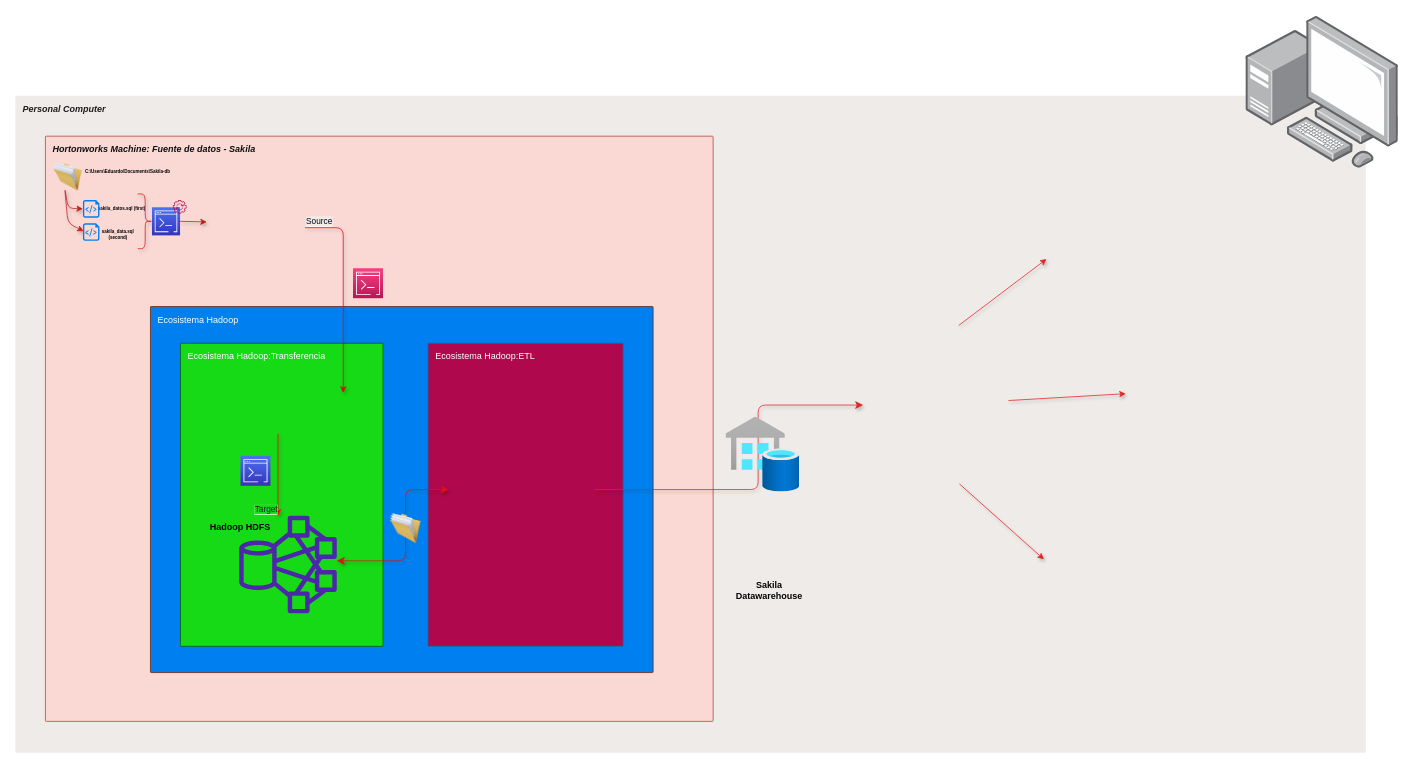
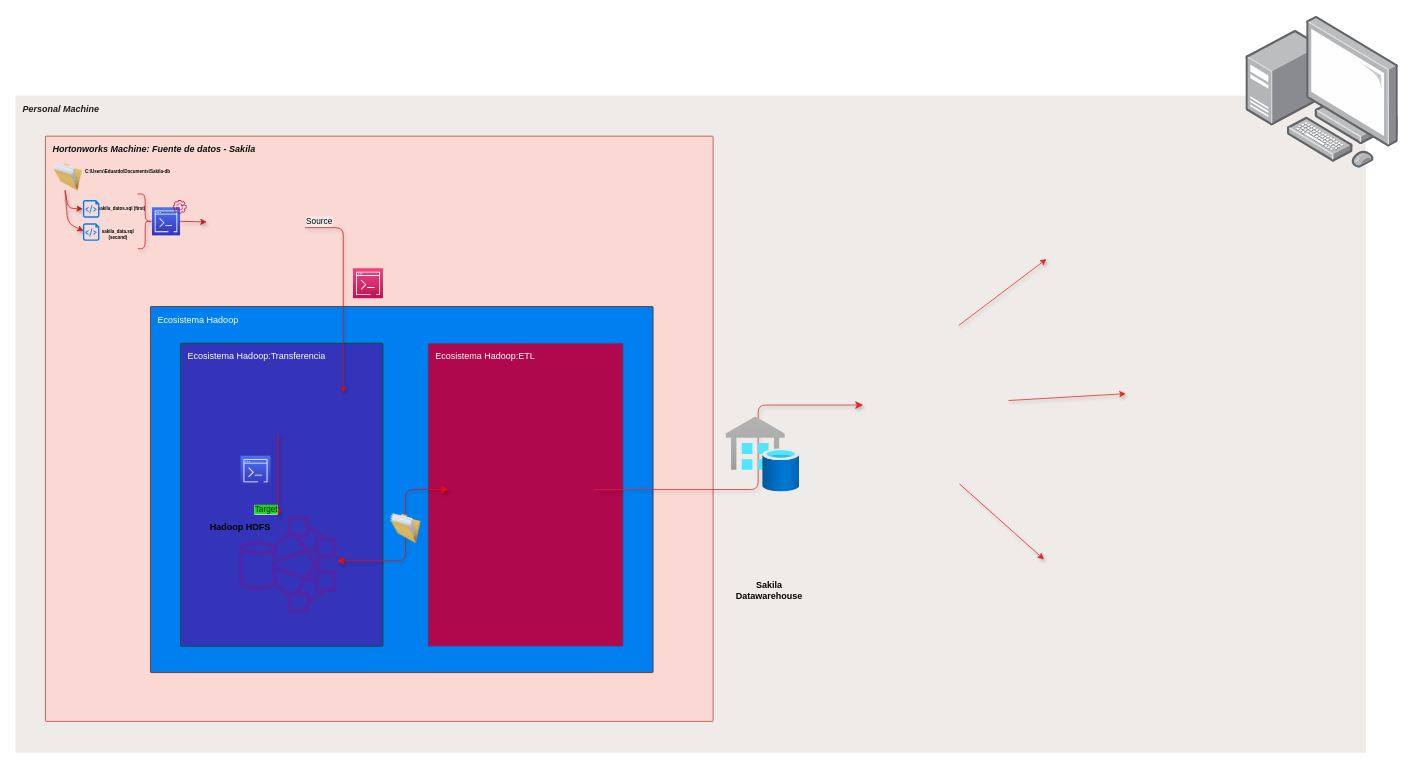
  <mxCell id="0" />
  <mxCell id="1" parent="0" />
- <mxCell id="2" value="&lt;font color=&quot;#1f1e1e&quot;&gt;&lt;b&gt;&lt;i&gt;Personal Computer&lt;/i&gt;&lt;/b&gt;&lt;/font&gt;" style="points=[[0,0,0],[0.25,0,0],[0.5,0,0],[0.75,0,0],[1,0,0],[1,0.25,0],[1,0.5,0],[1,0.75,0],[1,1,0],[0.75,1,0],[0.5,1,0],[0.25,1,0],[0,1,0],[0,0.75,0],[0,0.5,0],[0,0.25,0]];rounded=1;absoluteArcSize=1;arcSize=2;html=1;strokeColor=none;gradientColor=none;shadow=0;dashed=0;fontSize=12;fontColor=#9E9E9E;align=left;verticalAlign=top;spacing=10;spacingTop=-4;whiteSpace=wrap;fillColor=#EFEBE9;glass=0;" vertex="1" parent="1"><mxGeometry x="20" width="1800" height="876" as="geometry" y="127" /></mxCell>
+ <mxCell id="2" value="&lt;font color=&quot;#1f1e1e&quot;&gt;&lt;b&gt;&lt;i&gt;Personal Machine&lt;/i&gt;&lt;/b&gt;&lt;/font&gt;" style="points=[[0,0,0],[0.25,0,0],[0.5,0,0],[0.75,0,0],[1,0,0],[1,0.25,0],[1,0.5,0],[1,0.75,0],[1,1,0],[0.75,1,0],[0.5,1,0],[0.25,1,0],[0,1,0],[0,0.75,0],[0,0.5,0],[0,0.25,0]];rounded=1;absoluteArcSize=1;arcSize=2;html=1;strokeColor=none;gradientColor=none;shadow=0;dashed=0;fontSize=12;fontColor=#9E9E9E;align=left;verticalAlign=top;spacing=10;spacingTop=-4;whiteSpace=wrap;fillColor=#EFEBE9;glass=0;" vertex="1" parent="1"><mxGeometry x="20" width="1800" height="876" as="geometry" y="127" /></mxCell>
  <mxCell id="3" value="&lt;font color=&quot;#0f0f0f&quot;&gt;&lt;b&gt;&lt;i&gt;Hortonworks Machine: Fuente de datos - Sakila&lt;/i&gt;&lt;/b&gt;&lt;/font&gt;" style="points=[[0,0,0],[0.25,0,0],[0.5,0,0],[0.75,0,0],[1,0,0],[1,0.25,0],[1,0.5,0],[1,0.75,0],[1,1,0],[0.75,1,0],[0.5,1,0],[0.25,1,0],[0,1,0],[0,0.75,0],[0,0.5,0],[0,0.25,0]];rounded=1;absoluteArcSize=1;arcSize=2;html=1;strokeColor=#ae4132;shadow=0;dashed=0;fontSize=12;align=left;verticalAlign=top;spacing=10;spacingTop=-4;whiteSpace=wrap;fillColor=#fad9d5;glass=0;" vertex="1" parent="1"><mxGeometry x="60" y="181" width="890" height="780" as="geometry" /></mxCell>
  <mxCell id="4" value="Ecosistema Hadoop" style="sketch=0;points=[[0,0,0],[0.25,0,0],[0.5,0,0],[0.75,0,0],[1,0,0],[1,0.25,0],[1,0.5,0],[1,0.75,0],[1,1,0],[0.75,1,0],[0.5,1,0],[0.25,1,0],[0,1,0],[0,0.75,0],[0,0.5,0],[0,0.25,0]];rounded=1;absoluteArcSize=1;arcSize=2;html=1;strokeColor=#6D1F00;shadow=0;dashed=0;fontSize=12;align=left;verticalAlign=top;spacing=10;spacingTop=-4;whiteSpace=wrap;fillColor=#0080f0;fontColor=#ffffff;" vertex="1" parent="1"><mxGeometry x="200" y="408" width="670" height="488" as="geometry" /></mxCell>
  <mxCell id="5" value="" style="shape=image;verticalLabelPosition=bottom;labelBackgroundColor=default;verticalAlign=top;aspect=fixed;imageAspect=0;image=https://www.todopostgresql.com/wp-content/uploads/2021/04/mysql2.png;" vertex="1" parent="1"><mxGeometry x="274" y="237" width="132" height="132" as="geometry" /></mxCell>
- <mxCell id="6" value="Ecosistema Hadoop:Transferencia" style="sketch=0;points=[[0,0,0],[0.25,0,0],[0.5,0,0],[0.75,0,0],[1,0,0],[1,0.25,0],[1,0.5,0],[1,0.75,0],[1,1,0],[0.75,1,0],[0.5,1,0],[0.25,1,0],[0,1,0],[0,0.75,0],[0,0.5,0],[0,0.25,0]];rounded=1;absoluteArcSize=1;arcSize=2;html=1;strokeColor=#005700;shadow=0;dashed=0;fontSize=12;align=left;verticalAlign=top;spacing=10;spacingTop=-4;whiteSpace=wrap;fillColor=#16da16;fontColor=#ffffff;" vertex="1" parent="1"><mxGeometry x="240" y="457" width="270" height="404" as="geometry" /></mxCell>
+ <mxCell id="6" value="Ecosistema Hadoop:Transferencia" style="sketch=0;points=[[0,0,0],[0.25,0,0],[0.5,0,0],[0.75,0,0],[1,0,0],[1,0.25,0],[1,0.5,0],[1,0.75,0],[1,1,0],[0.75,1,0],[0.5,1,0],[0.25,1,0],[0,1,0],[0,0.75,0],[0,0.5,0],[0,0.25,0]];rounded=1;absoluteArcSize=1;arcSize=2;html=1;strokeColor=#005700;shadow=0;dashed=0;fontSize=12;align=left;verticalAlign=top;spacing=10;spacingTop=-4;whiteSpace=wrap;fillColor=#3334b9;fontColor=#ffffff;" vertex="1" parent="1"><mxGeometry x="240" y="457" width="270" height="404" as="geometry" /></mxCell>
  <mxCell id="7" value="" style="sketch=0;outlineConnect=0;fontColor=#232F3E;gradientColor=none;fillColor=#4D27AA;strokeColor=none;dashed=0;verticalLabelPosition=bottom;verticalAlign=top;align=center;html=1;fontSize=12;fontStyle=0;aspect=fixed;pointerEvents=1;shape=mxgraph.aws4.hdfs_cluster;" vertex="1" parent="1"><mxGeometry x="318.35" y="687" width="130" height="130" as="geometry" /></mxCell>
  <mxCell id="8" value="Ecosistema Hadoop:ETL" style="sketch=0;points=[[0,0,0],[0.25,0,0],[0.5,0,0],[0.75,0,0],[1,0,0],[1,0.25,0],[1,0.5,0],[1,0.75,0],[1,1,0],[0.75,1,0],[0.5,1,0],[0.25,1,0],[0,1,0],[0,0.75,0],[0,0.5,0],[0,0.25,0]];rounded=1;absoluteArcSize=1;arcSize=2;html=1;strokeColor=#006EAF;shadow=0;dashed=0;fontSize=12;align=left;verticalAlign=top;spacing=10;spacingTop=-4;whiteSpace=wrap;fillColor=#b0084d;fontColor=#ffffff;" vertex="1" parent="1"><mxGeometry x="570" y="457" width="260" height="404" as="geometry" /></mxCell>
  <mxCell id="9" value="&lt;b&gt;&lt;font color=&quot;#030303&quot;&gt;Hadoop HDFS&lt;/font&gt;&lt;/b&gt;" style="text;html=1;strokeColor=none;fillColor=none;align=center;verticalAlign=middle;whiteSpace=wrap;rounded=0;" vertex="1" parent="1"><mxGeometry x="270" y="687" width="100" height="30" as="geometry" /></mxCell>
  <mxCell id="10" value="" style="shape=image;verticalLabelPosition=bottom;labelBackgroundColor=default;verticalAlign=top;aspect=fixed;imageAspect=0;image=https://upload.wikimedia.org/wikipedia/commons/thumb/b/b4/Apache_Sqoop_logo.svg/2560px-Apache_Sqoop_logo.svg.png;" vertex="1" parent="1"><mxGeometry x="282.28" y="527" width="195.44" height="50" as="geometry" /></mxCell>
  <mxCell id="11" value="" style="image;points=[];aspect=fixed;html=1;align=center;shadow=0;dashed=0;image=img/lib/allied_telesis/computer_and_terminals/Personal_Computer_with_Server.svg;" vertex="1" parent="1"><mxGeometry x="1660" y="20.72" width="203.14" height="203.14" as="geometry" /></mxCell>
  <mxCell id="12" value="" style="shape=image;verticalLabelPosition=bottom;labelBackgroundColor=default;verticalAlign=top;aspect=fixed;imageAspect=0;image=https://varunblogsite.files.wordpress.com/2017/07/hadoop.png;" vertex="1" parent="1"><mxGeometry x="80" y="747" width="305.71" height="214" as="geometry" /></mxCell>
  <mxCell id="13" value="" style="endArrow=classic;html=1;rounded=1;exitX=1;exitY=0.5;exitDx=0;exitDy=0;entryX=0.894;entryY=-0.08;entryDx=0;entryDy=0;edgeStyle=orthogonalEdgeStyle;entryPerimeter=0;strokeColor=#d41111;shadow=1;" edge="1" parent="1" source="5" target="10"><mxGeometry relative="1" as="geometry"><mxPoint x="250" y="557" as="sourcePoint" /><mxPoint x="410" y="557" as="targetPoint" /></mxGeometry></mxCell>
  <mxCell id="14" value="&lt;font color=&quot;#090b0b&quot; style=&quot;background-color: rgb(239, 235, 233);&quot;&gt;Source&lt;/font&gt;" style="edgeLabel;resizable=0;html=1;align=left;verticalAlign=bottom;" connectable="0" vertex="1" parent="13"><mxGeometry x="-1" relative="1" as="geometry" /></mxCell>
  <mxCell id="15" value="" style="endArrow=classic;html=1;entryX=1;entryY=0;entryDx=0;entryDy=0;edgeStyle=orthogonalEdgeStyle;shadow=1;rounded=1;exitX=0.454;exitY=1.02;exitDx=0;exitDy=0;exitPerimeter=0;strokeColor=#fc0303;" edge="1" parent="1" source="10" target="9"><mxGeometry relative="1" as="geometry"><mxPoint x="560" y="337" as="sourcePoint" /><mxPoint x="720" y="337" as="targetPoint" /><Array as="points"><mxPoint x="370" y="578" /></Array></mxGeometry></mxCell>
  <mxCell id="16" value="&lt;font style=&quot;background-color: rgb(22, 218, 22);&quot; color=&quot;#212121&quot;&gt;Target&lt;/font&gt;" style="edgeLabel;resizable=0;html=1;align=right;verticalAlign=bottom;" connectable="0" vertex="1" parent="15"><mxGeometry x="1" relative="1" as="geometry" /></mxCell>
  <mxCell id="17" value="" style="sketch=0;points=[[0,0,0],[0.25,0,0],[0.5,0,0],[0.75,0,0],[1,0,0],[0,1,0],[0.25,1,0],[0.5,1,0],[0.75,1,0],[1,1,0],[0,0.25,0],[0,0.5,0],[0,0.75,0],[1,0.25,0],[1,0.5,0],[1,0.75,0]];points=[[0,0,0],[0.25,0,0],[0.5,0,0],[0.75,0,0],[1,0,0],[0,1,0],[0.25,1,0],[0.5,1,0],[0.75,1,0],[1,1,0],[0,0.25,0],[0,0.5,0],[0,0.75,0],[1,0.25,0],[1,0.5,0],[1,0.75,0]];outlineConnect=0;fontColor=#232F3E;gradientColor=#F34482;gradientDirection=north;fillColor=#BC1356;strokeColor=#ffffff;dashed=0;verticalLabelPosition=bottom;verticalAlign=top;align=center;html=1;fontSize=12;fontStyle=0;aspect=fixed;shape=mxgraph.aws4.resourceIcon;resIcon=mxgraph.aws4.command_line_interface;" vertex="1" parent="1"><mxGeometry x="470" y="357" width="40" height="40" as="geometry" /></mxCell>
  <mxCell id="18" value="" style="sketch=0;points=[[0,0,0],[0.25,0,0],[0.5,0,0],[0.75,0,0],[1,0,0],[0,1,0],[0.25,1,0],[0.5,1,0],[0.75,1,0],[1,1,0],[0,0.25,0],[0,0.5,0],[0,0.75,0],[1,0.25,0],[1,0.5,0],[1,0.75,0]];outlineConnect=0;fontColor=#232F3E;gradientColor=#4D72F3;gradientDirection=north;fillColor=#3334B9;strokeColor=#ffffff;dashed=0;verticalLabelPosition=bottom;verticalAlign=top;align=center;html=1;fontSize=12;fontStyle=0;aspect=fixed;shape=mxgraph.aws4.resourceIcon;resIcon=mxgraph.aws4.command_line_interface;" vertex="1" parent="1"><mxGeometry x="320" y="607" width="40" height="40" as="geometry" /></mxCell>
  <mxCell id="19" value="" style="edgeStyle=elbowEdgeStyle;elbow=horizontal;endArrow=classic;html=1;rounded=1;endSize=8;startSize=8;shadow=1;strokeColor=#df1111;startArrow=classic;startFill=1;" edge="1" parent="1" source="7" target="46"><mxGeometry width="50" height="50" relative="1" as="geometry"><mxPoint x="510" y="587" as="sourcePoint" /><mxPoint x="560" y="537" as="targetPoint" /><Array as="points"><mxPoint x="540" y="747" /></Array></mxGeometry></mxCell>
  <mxCell id="20" value="" style="image;html=1;image=img/lib/clip_art/general/Full_Folder_128x128.png" vertex="1" parent="1"><mxGeometry x="515" y="684" width="50" height="40" as="geometry" /></mxCell>
  <mxCell id="21" value="" style="shape=image;verticalLabelPosition=bottom;labelBackgroundColor=default;verticalAlign=top;aspect=fixed;imageAspect=0;image=https://logos-world.net/wp-content/uploads/2022/02/Microsoft-Power-BI-Symbol.png;clipPath=inset(0% 24.67% 0% 23.33%);" vertex="1" parent="1"><mxGeometry x="1150" y="435.34" width="192.12" height="208.13" as="geometry" /></mxCell>
  <mxCell id="22" value="" style="shape=image;verticalLabelPosition=bottom;labelBackgroundColor=default;verticalAlign=top;aspect=fixed;imageAspect=0;image=https://upload.wikimedia.org/wikipedia/commons/c/c0/Opsview_Monitor_5.0_Dashboard.png;" vertex="1" parent="1"><mxGeometry x="1500" y="467" width="225.62" height="114.5" as="geometry" /></mxCell>
  <mxCell id="23" value="" style="edgeStyle=elbowEdgeStyle;elbow=horizontal;endArrow=classic;html=1;rounded=1;endSize=8;startSize=8;exitX=1;exitY=0.5;exitDx=0;exitDy=0;entryX=0;entryY=0.5;entryDx=0;entryDy=0;strokeColor=#e12323;shadow=1;" edge="1" parent="1" source="46" target="21"><mxGeometry width="50" height="50" relative="1" as="geometry"><mxPoint x="950" y="557" as="sourcePoint" /><mxPoint x="1000" y="507" as="targetPoint" /><Array as="points"><mxPoint x="1010" y="587" /></Array></mxGeometry></mxCell>
  <mxCell id="24" value="" style="shape=image;verticalLabelPosition=bottom;labelBackgroundColor=default;verticalAlign=top;aspect=fixed;imageAspect=0;image=https://www.kabel.es/wp-content/uploads/2019/01/visualizacion-powerBI-1-2.png;" vertex="1" parent="1"><mxGeometry x="1370" y="239.19" width="188.3" height="105.61" as="geometry" /></mxCell>
  <mxCell id="25" value="" style="shape=image;verticalLabelPosition=bottom;labelBackgroundColor=default;verticalAlign=top;aspect=fixed;imageAspect=0;image=https://images.squarespace-cdn.com/content/v1/57cfc8a3d482e945c66724f7/1625203781715-U0VQTDT65C32KVBI926X/Power+BI+Dashboard+Example.PNG;" vertex="1" parent="1"><mxGeometry x="1370" y="747" width="193.55" height="110" as="geometry" /></mxCell>
  <mxCell id="26" value="" style="endArrow=classic;html=1;rounded=1;exitX=0.663;exitY=-0.01;exitDx=0;exitDy=0;exitPerimeter=0;strokeColor=#e51f1f;shadow=1;" edge="1" parent="1" source="21" target="24"><mxGeometry width="50" height="50" relative="1" as="geometry"><mxPoint x="1000" y="467" as="sourcePoint" /><mxPoint x="1050" y="417" as="targetPoint" /></mxGeometry></mxCell>
  <mxCell id="27" value="" style="endArrow=classic;html=1;rounded=1;exitX=1.008;exitY=0.471;exitDx=0;exitDy=0;exitPerimeter=0;strokeColor=#e51f1f;shadow=1;entryX=0;entryY=0.5;entryDx=0;entryDy=0;" edge="1" parent="1" source="21" target="22"><mxGeometry width="50" height="50" relative="1" as="geometry"><mxPoint x="1245" y="556" as="sourcePoint" /><mxPoint x="1305" y="503" as="targetPoint" /></mxGeometry></mxCell>
  <mxCell id="28" value="" style="endArrow=classic;html=1;rounded=1;exitX=0.668;exitY=1.005;exitDx=0;exitDy=0;exitPerimeter=0;strokeColor=#e51f1f;shadow=1;entryX=0.108;entryY=-0.018;entryDx=0;entryDy=0;entryPerimeter=0;" edge="1" parent="1" source="21" target="25"><mxGeometry width="50" height="50" relative="1" as="geometry"><mxPoint x="1245" y="556" as="sourcePoint" /><mxPoint x="1305" y="503" as="targetPoint" /></mxGeometry></mxCell>
  <mxCell id="29" value="" style="shape=image;verticalLabelPosition=bottom;labelBackgroundColor=default;verticalAlign=top;aspect=fixed;imageAspect=0;image=https://1000logos.net/wp-content/uploads/2021/04/Red-Hat-logo.png;clipPath=inset(20.41% 64.33% 27.51% 0.67%);" vertex="1" parent="1"><mxGeometry x="848.41" y="138.86" width="143.19" height="120" as="geometry" /></mxCell>
  <mxCell id="30" value="" style="shape=image;verticalLabelPosition=bottom;labelBackgroundColor=default;verticalAlign=top;aspect=fixed;imageAspect=0;image=https://upload.wikimedia.org/wikipedia/commons/3/34/VMware_Workstation_11.0_icon.png;" vertex="1" parent="1"><mxGeometry x="680" y="138.86" width="124.07" height="124.07" as="geometry" /></mxCell>
  <mxCell id="31" value="" style="shape=image;verticalLabelPosition=bottom;labelBackgroundColor=default;verticalAlign=top;aspect=fixed;imageAspect=0;image=https://fundacionmasqueideas.org/wp-content/uploads/2014/03/logo-cruz-portada-fundacionMQI.png;" vertex="1" parent="1"><mxGeometry x="801.41" y="173.86" width="50" height="50" as="geometry" /></mxCell>
  <mxCell id="32" value="" style="image;aspect=fixed;html=1;points=[];align=center;fontSize=12;image=img/lib/azure2/databases/SQL_Data_Warehouses.svg;" vertex="1" parent="1"><mxGeometry x="967" y="555" width="98.46" height="100" as="geometry" /></mxCell>
  <mxCell id="33" value="&lt;b&gt;&lt;font color=&quot;#030303&quot;&gt;Sakila Datawarehouse&lt;/font&gt;&lt;/b&gt;" style="text;html=1;strokeColor=none;fillColor=none;align=center;verticalAlign=middle;whiteSpace=wrap;rounded=0;" vertex="1" parent="1"><mxGeometry x="975" y="772" width="100" height="30" as="geometry" /></mxCell>
  <mxCell id="34" value="&lt;font color=&quot;#030303&quot; style=&quot;font-size: 6px;&quot;&gt;&lt;b style=&quot;font-size: 6px;&quot;&gt;C:\Users\Eduardo\Documents\Sakila-db&lt;/b&gt;&lt;/font&gt;" style="text;html=1;strokeColor=none;fillColor=none;align=center;verticalAlign=middle;whiteSpace=wrap;rounded=0;fontSize=6;" vertex="1" parent="1"><mxGeometry x="110" y="220.19" width="120" height="16.81" as="geometry" /></mxCell>
  <mxCell id="35" value="" style="image;html=1;image=img/lib/clip_art/general/Full_Folder_128x128.png" vertex="1" parent="1"><mxGeometry x="70" y="217" width="40" height="37" as="geometry" /></mxCell>
  <mxCell id="36" value="&lt;font color=&quot;#030303&quot; style=&quot;font-size: 6px;&quot;&gt;&lt;b style=&quot;font-size: 6px;&quot;&gt;sakila_datos.sql (first)&lt;/b&gt;&lt;/font&gt;" style="text;html=1;strokeColor=none;fillColor=none;align=center;verticalAlign=middle;whiteSpace=wrap;rounded=0;fontSize=6;" vertex="1" parent="1"><mxGeometry x="127" y="269.52" width="70" height="16.81" as="geometry" /></mxCell>
  <mxCell id="37" value="&lt;font color=&quot;#030303&quot; style=&quot;font-size: 6px;&quot;&gt;&lt;b style=&quot;font-size: 6px;&quot;&gt;sakila_data.sql (second)&lt;/b&gt;&lt;/font&gt;" style="text;html=1;strokeColor=none;fillColor=none;align=center;verticalAlign=middle;whiteSpace=wrap;rounded=0;fontSize=6;" vertex="1" parent="1"><mxGeometry x="127" y="303.59" width="60" height="16.81" as="geometry" /></mxCell>
  <mxCell id="38" value="" style="endArrow=classic;html=1;rounded=1;exitX=0.41;exitY=0.973;exitDx=0;exitDy=0;exitPerimeter=0;entryX=0;entryY=0.5;entryDx=0;entryDy=0;entryPerimeter=0;strokeColor=#c02121;shadow=1;" edge="1" parent="1" source="35" target="41"><mxGeometry width="50" height="50" relative="1" as="geometry"><mxPoint x="170" y="347" as="sourcePoint" /><mxPoint x="110.34" y="280.99" as="targetPoint" /><Array as="points"><mxPoint x="90" y="277" /></Array></mxGeometry></mxCell>
  <mxCell id="39" value="" style="endArrow=classic;html=1;rounded=1;entryX=0.042;entryY=0.452;entryDx=0;entryDy=0;entryPerimeter=0;strokeColor=#c02121;exitX=0.4;exitY=0.982;exitDx=0;exitDy=0;exitPerimeter=0;shadow=1;" edge="1" parent="1" source="35" target="42"><mxGeometry width="50" height="50" relative="1" as="geometry"><mxPoint x="90" y="257" as="sourcePoint" /><mxPoint x="110" y="313.32" as="targetPoint" /><Array as="points"><mxPoint x="90" y="297" /></Array></mxGeometry></mxCell>
  <mxCell id="40" value="" style="shape=curlyBracket;whiteSpace=wrap;html=1;rounded=1;flipH=1;labelPosition=right;verticalLabelPosition=middle;align=left;verticalAlign=middle;strokeColor=#d21919;shadow=1;" vertex="1" parent="1"><mxGeometry x="183" y="258" width="20" height="73" as="geometry" /></mxCell>
  <mxCell id="41" value="" style="sketch=0;aspect=fixed;pointerEvents=1;shadow=0;dashed=0;html=1;strokeColor=none;labelPosition=center;verticalLabelPosition=bottom;verticalAlign=top;align=center;fillColor=#0080f0;shape=mxgraph.azure.script_file" vertex="1" parent="1"><mxGeometry x="110" y="266.22" width="22.01" height="23.41" as="geometry" /></mxCell>
  <mxCell id="42" value="" style="sketch=0;aspect=fixed;pointerEvents=1;shadow=0;dashed=0;html=1;strokeColor=none;labelPosition=center;verticalLabelPosition=bottom;verticalAlign=top;align=center;fillColor=#0080f0;shape=mxgraph.azure.script_file" vertex="1" parent="1"><mxGeometry x="110" y="296.99" width="22.01" height="23.41" as="geometry" /></mxCell>
  <mxCell id="43" value="" style="sketch=0;points=[[0,0,0],[0.25,0,0],[0.5,0,0],[0.75,0,0],[1,0,0],[0,1,0],[0.25,1,0],[0.5,1,0],[0.75,1,0],[1,1,0],[0,0.25,0],[0,0.5,0],[0,0.75,0],[1,0.25,0],[1,0.5,0],[1,0.75,0]];outlineConnect=0;fontColor=#232F3E;gradientColor=#4D72F3;gradientDirection=north;fillColor=#3334B9;strokeColor=#ffffff;dashed=0;verticalLabelPosition=bottom;verticalAlign=top;align=center;html=1;fontSize=12;fontStyle=0;aspect=fixed;shape=mxgraph.aws4.resourceIcon;resIcon=mxgraph.aws4.command_line_interface;" vertex="1" parent="1"><mxGeometry x="202" y="275.76" width="37.48" height="37.48" as="geometry" /></mxCell>
  <mxCell id="44" value="" style="sketch=0;outlineConnect=0;fontColor=#232F3E;gradientColor=none;fillColor=#B0084D;strokeColor=none;dashed=0;verticalLabelPosition=bottom;verticalAlign=top;align=center;html=1;fontSize=12;fontStyle=0;aspect=fixed;pointerEvents=1;shape=mxgraph.aws4.automation;" vertex="1" parent="1"><mxGeometry x="230" y="266.22" width="18" height="18" as="geometry" /></mxCell>
  <mxCell id="45" value="" style="endArrow=classic;html=1;rounded=1;entryX=0.008;entryY=0.442;entryDx=0;entryDy=0;entryPerimeter=0;exitX=1;exitY=0.5;exitDx=0;exitDy=0;exitPerimeter=0;strokeColor=#c11a1a;shadow=1;" edge="1" parent="1" source="43" target="5"><mxGeometry width="50" height="50" relative="1" as="geometry"><mxPoint x="220" y="307" as="sourcePoint" /><mxPoint x="270" y="257" as="targetPoint" /></mxGeometry></mxCell>
  <mxCell id="46" value="" style="shape=image;verticalLabelPosition=bottom;labelBackgroundColor=default;verticalAlign=top;aspect=fixed;imageAspect=0;image=https://upload.wikimedia.org/wikipedia/commons/b/bb/Apache_Hive_logo.svg;" vertex="1" parent="1"><mxGeometry x="597.5" y="564.25" width="195" height="175.5" as="geometry" /></mxCell>
